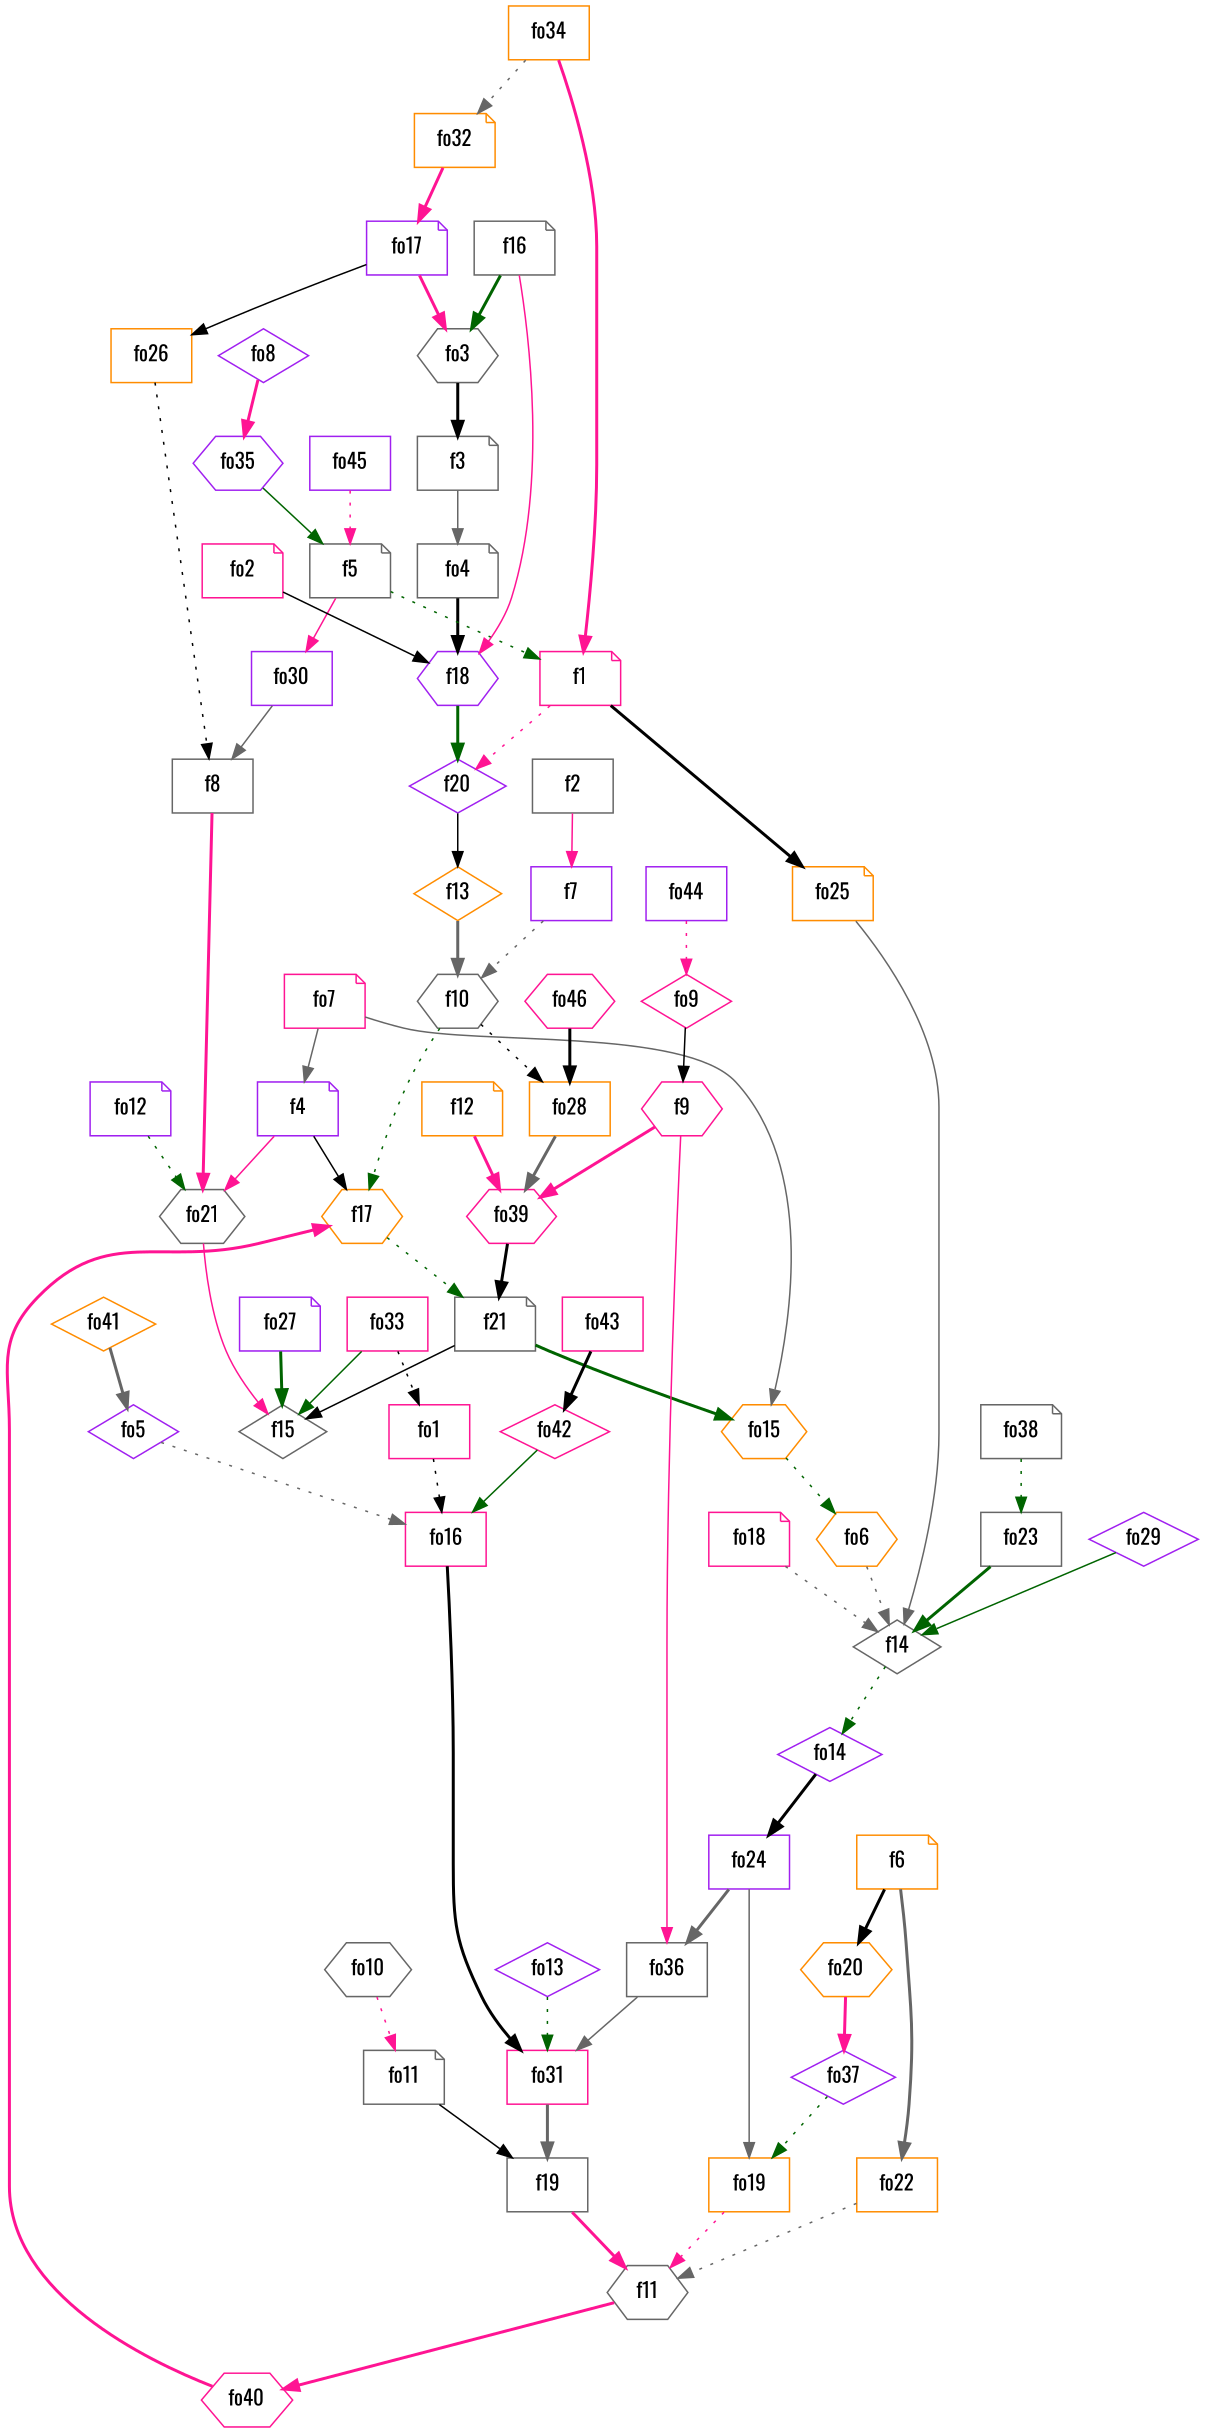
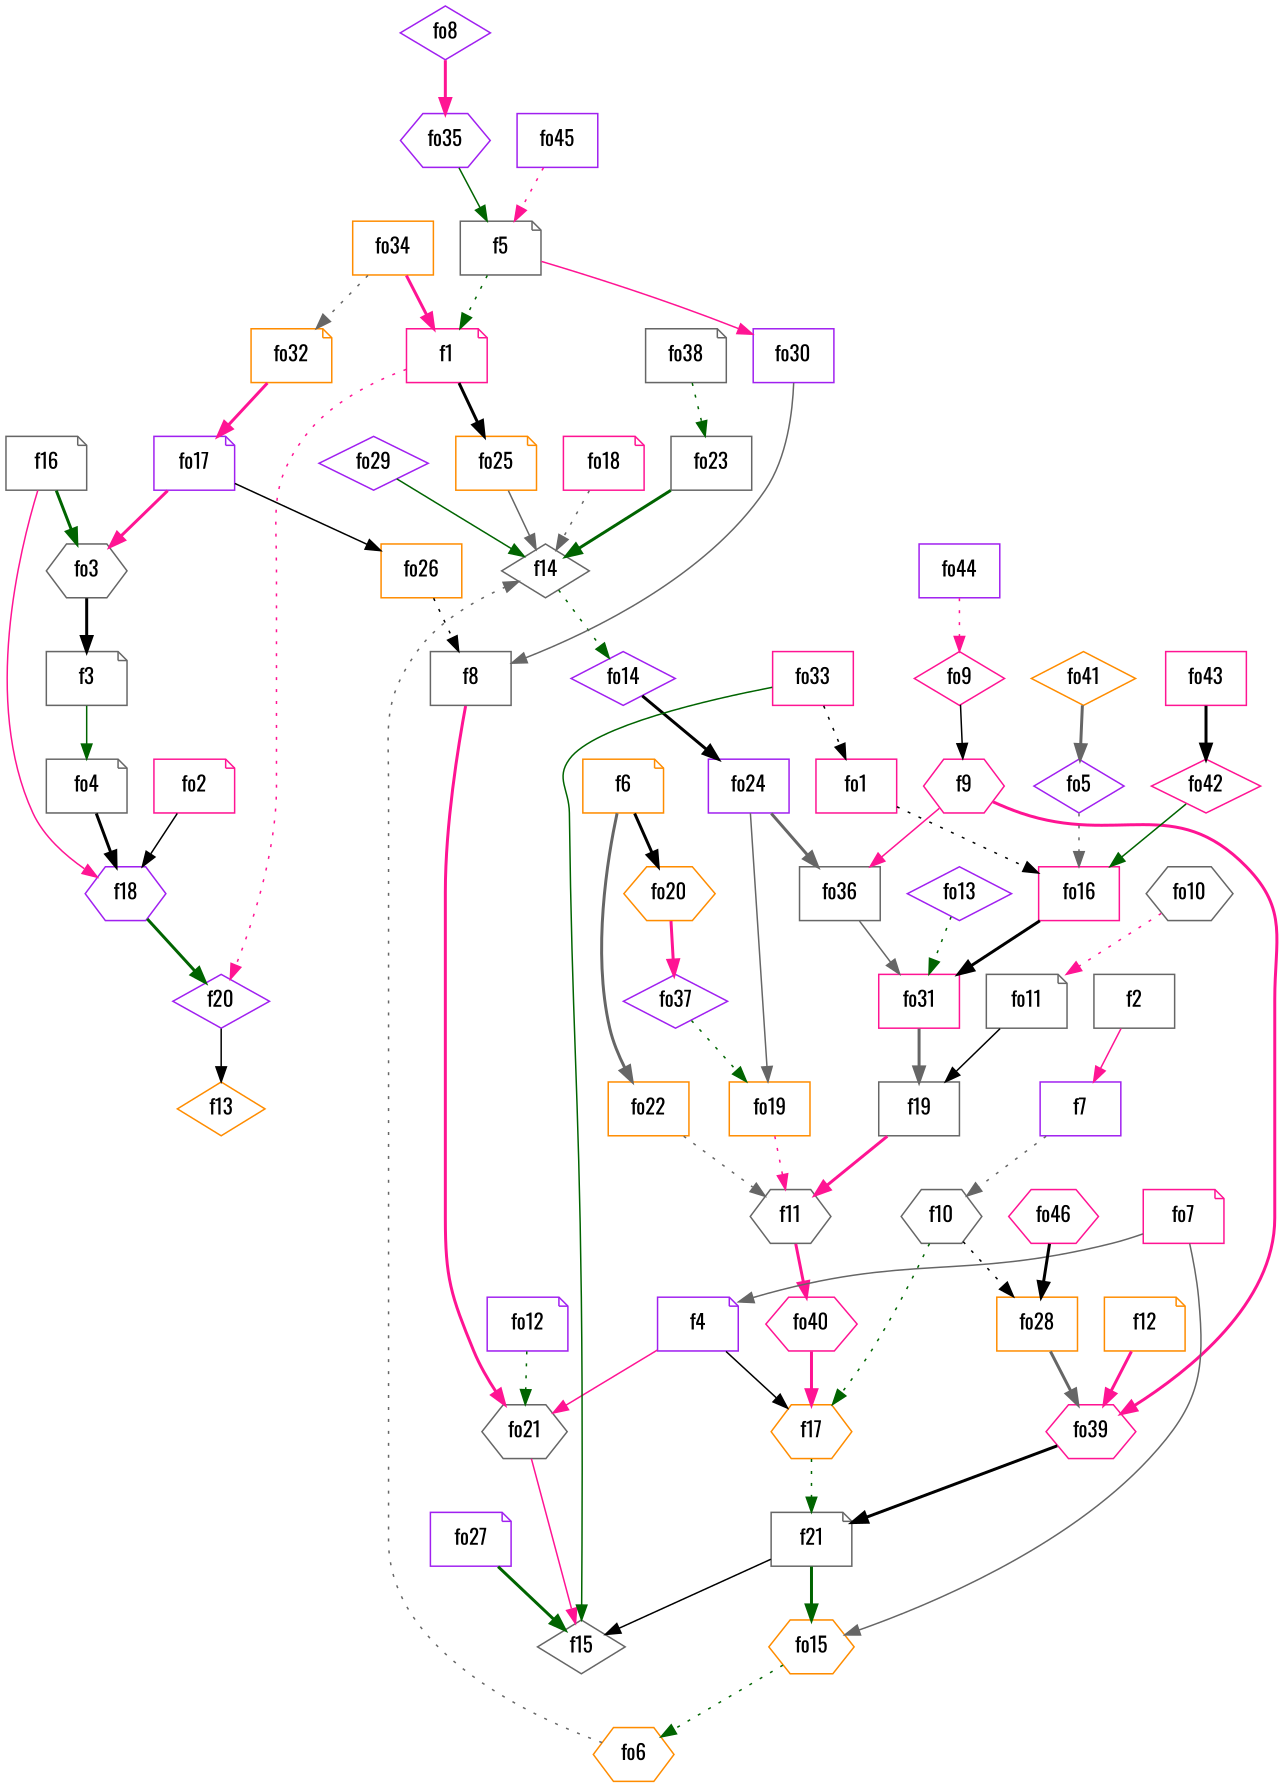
  strict digraph {
    fontname=Oswald
    node [color=gray40 fontname=Oswald shape=box]
    edge [color=deeppink fontname=Oswald style=bold weight=2]
    f1 [color=deeppink shape=note]
    f20 [color=purple shape=diamond]
    fo25 [color=darkorange shape=note]
    f13 [color=darkorange shape=diamond]
    f14 [shape=diamond]
    f7 [color=purple]
    f2
    f10 [shape=hexagon]
    f3 [shape=note]
    fo4 [shape=note]
    f18 [color=purple shape=hexagon]
    f4 [color=purple shape=note]
    f17 [color=darkorange shape=hexagon]
    fo21 [shape=hexagon]
    f21 [shape=note]
    f15 [shape=diamond]
    f5 [shape=note]
    fo30 [color=purple]
    f8
    f6 [color=darkorange shape=note]
    fo20 [color=darkorange shape=hexagon]
    fo22 [color=darkorange]
    fo37 [color=purple shape=diamond]
    f11 [shape=hexagon]
    fo28 [color=darkorange]
    f9 [color=deeppink shape=hexagon]
    fo36
    fo39 [color=deeppink shape=hexagon]
    fo31 [color=deeppink]
    fo40 [color=deeppink shape=hexagon]
    f12 [color=darkorange shape=note]
    fo14 [color=purple shape=diamond]
    fo24 [color=purple]
    fo15 [color=darkorange shape=hexagon]
    fo6 [color=darkorange shape=hexagon]
    f16 [shape=note]
    fo3 [shape=hexagon]
    f19
    fo1 [color=deeppink]
    fo16 [color=deeppink]
    fo2 [color=deeppink shape=note]
    fo5 [color=purple shape=diamond]
    fo7 [color=deeppink shape=note]
    fo8 [color=purple shape=diamond]
    fo35 [color=purple shape=hexagon]
    fo9 [color=deeppink shape=diamond]
    fo10 [shape=hexagon]
    fo11 [shape=note]
    fo12 [color=purple shape=note]
    fo13 [color=purple shape=diamond]
    fo19 [color=darkorange]
    fo17 [color=purple shape=note]
    fo26 [color=darkorange]
    fo18 [color=deeppink shape=note]
    fo23
    fo27 [color=purple shape=note]
    fo29 [color=purple shape=diamond]
    fo32 [color=darkorange shape=note]
    fo33 [color=deeppink]
    fo34 [color=darkorange]
    fo38 [shape=note]
    fo41 [color=darkorange shape=diamond]
    fo42 [color=deeppink shape=diamond]
    fo43 [color=deeppink]
    fo44 [color=purple]
    fo45 [color=purple]
    fo46 [color=deeppink shape=hexagon]
    f1 -> f20 [style=dotted]
    f1 -> fo25 [color=black]
    f20 -> f13 [color=black style=solid]
    fo25 -> f14 [color=gray40 style=solid]
-   f13 -> f10 [color=gray40]
    f14 -> fo14 [color=darkgreen style=dotted]
    f7 -> f10 [color=gray40 style=dotted]
    f2 -> f7 [style=solid]
    f10 -> f17 [color=darkgreen style=dotted]
    f10 -> fo28 [color=black style=dotted]
-   f3 -> fo4 [color=gray40 style=solid]
+   f3 -> fo4 [color=darkgreen style=solid]
    fo4 -> f18 [color=black]
    f18 -> f20 [color=darkgreen]
    f4 -> f17 [color=black style=solid]
    f4 -> fo21 [style=solid]
    f17 -> f21 [color=darkgreen style=dotted]
    fo21 -> f15 [style=solid]
    f21 -> f15 [color=black style=solid]
    f21 -> fo15 [color=darkgreen]
    f5 -> f1 [color=darkgreen style=dotted]
    f5 -> fo30 [style=solid]
    fo30 -> f8 [color=gray40 style=solid]
    f8 -> fo21
    f6 -> fo20 [color=black]
    f6 -> fo22 [color=gray40]
    fo20 -> fo37
    fo22 -> f11 [color=gray40 style=dotted]
    fo37 -> fo19 [color=darkgreen style=dotted]
    f11 -> fo40
    fo28 -> fo39 [color=gray40]
    f9 -> fo36 [style=solid]
    f9 -> fo39
    fo36 -> fo31 [color=gray40 style=solid]
    fo39 -> f21 [color=black]
    fo31 -> f19 [color=gray40]
    fo40 -> f17
    f12 -> fo39
    fo14 -> fo24 [color=black]
    fo24 -> fo36 [color=gray40]
    fo24 -> fo19 [color=gray40 style=solid]
    fo15 -> fo6 [color=darkgreen style=dotted]
    fo6 -> f14 [color=gray40 style=dotted]
    f16 -> f18 [style=solid]
    f16 -> fo3 [color=darkgreen]
    fo3 -> f3 [color=black]
    f19 -> f11
    fo1 -> fo16 [color=black style=dotted]
    fo16 -> fo31 [color=black]
    fo2 -> f18 [color=black style=solid]
    fo5 -> fo16 [color=gray40 style=dotted]
    fo7 -> f4 [color=gray40 style=solid]
    fo7 -> fo15 [color=gray40 style=solid]
    fo8 -> fo35
    fo35 -> f5 [color=darkgreen style=solid]
    fo9 -> f9 [color=black style=solid]
    fo10 -> fo11 [style=dotted]
    fo11 -> f19 [color=black style=solid]
    fo12 -> fo21 [color=darkgreen style=dotted]
    fo13 -> fo31 [color=darkgreen style=dotted]
    fo19 -> f11 [style=dotted]
    fo17 -> fo3
    fo17 -> fo26 [color=black style=solid]
    fo26 -> f8 [color=black style=dotted]
    fo18 -> f14 [color=gray40 style=dotted]
    fo23 -> f14 [color=darkgreen]
    fo27 -> f15 [color=darkgreen]
    fo29 -> f14 [color=darkgreen style=solid]
    fo32 -> fo17
    fo33 -> f15 [color=darkgreen style=solid]
    fo33 -> fo1 [color=black style=dotted]
    fo34 -> f1
    fo34 -> fo32 [color=gray40 style=dotted]
    fo38 -> fo23 [color=darkgreen style=dotted]
    fo41 -> fo5 [color=gray40]
    fo42 -> fo16 [color=darkgreen style=solid]
    fo43 -> fo42 [color=black]
    fo44 -> fo9 [style=dotted]
    fo45 -> f5 [style=dotted]
    fo46 -> fo28 [color=black]
  }
